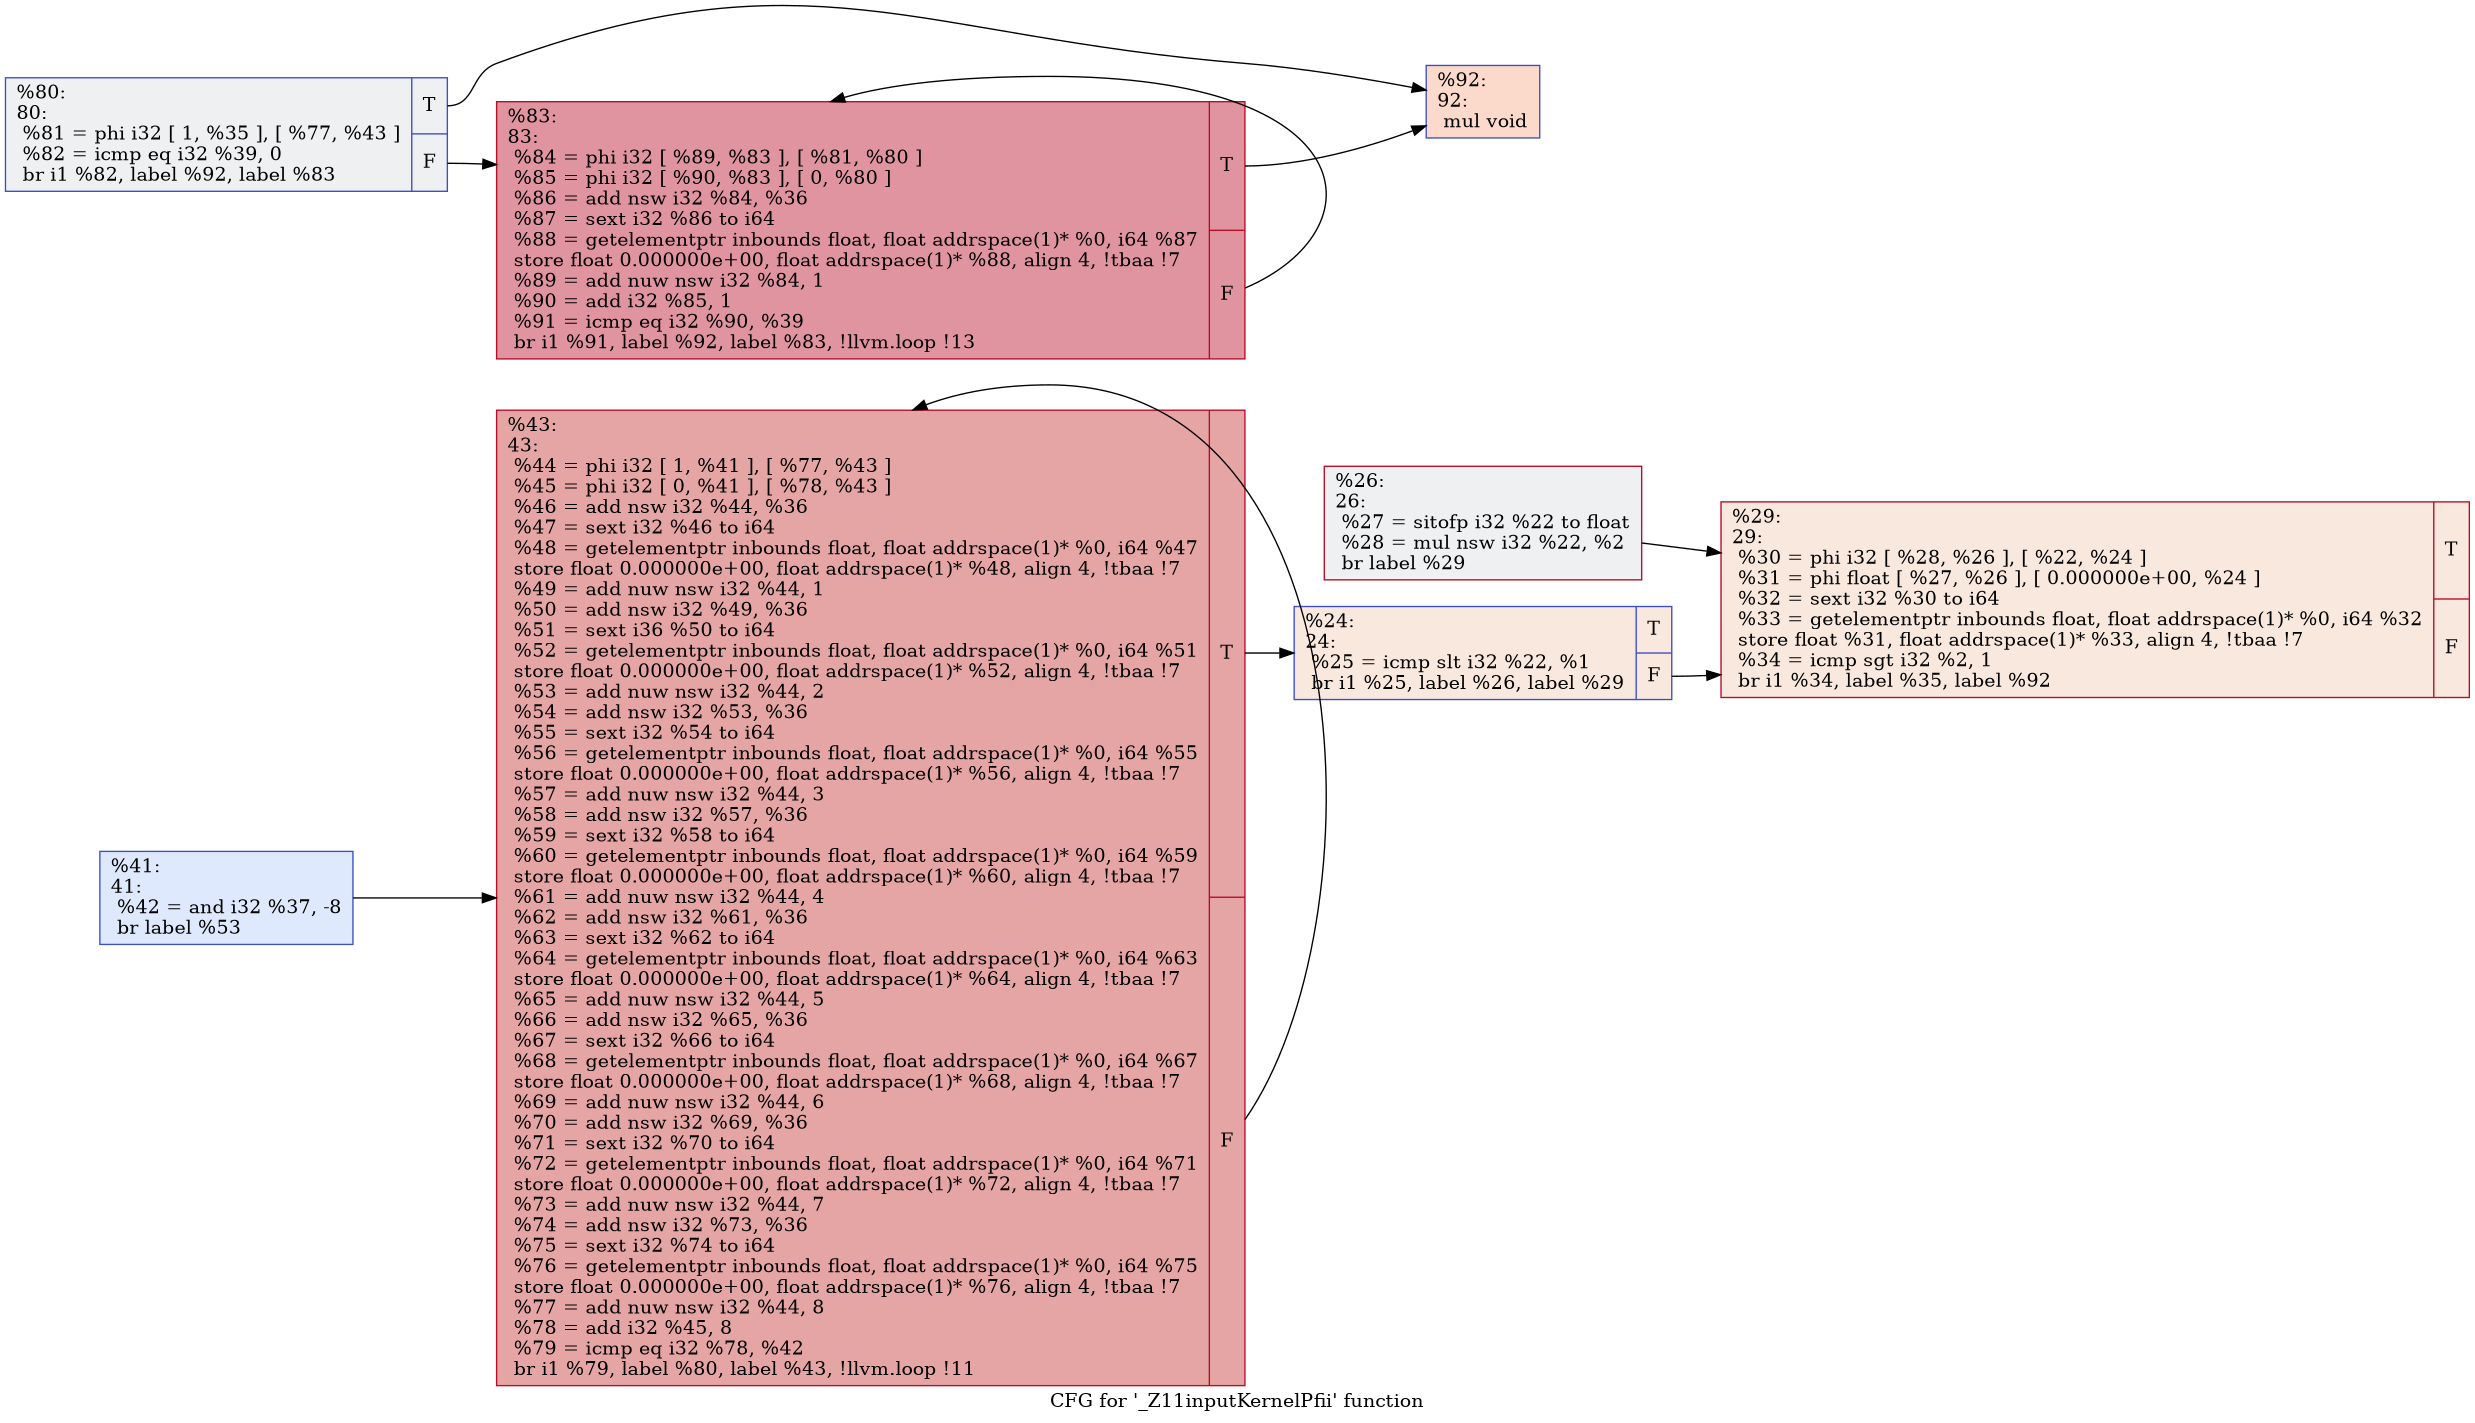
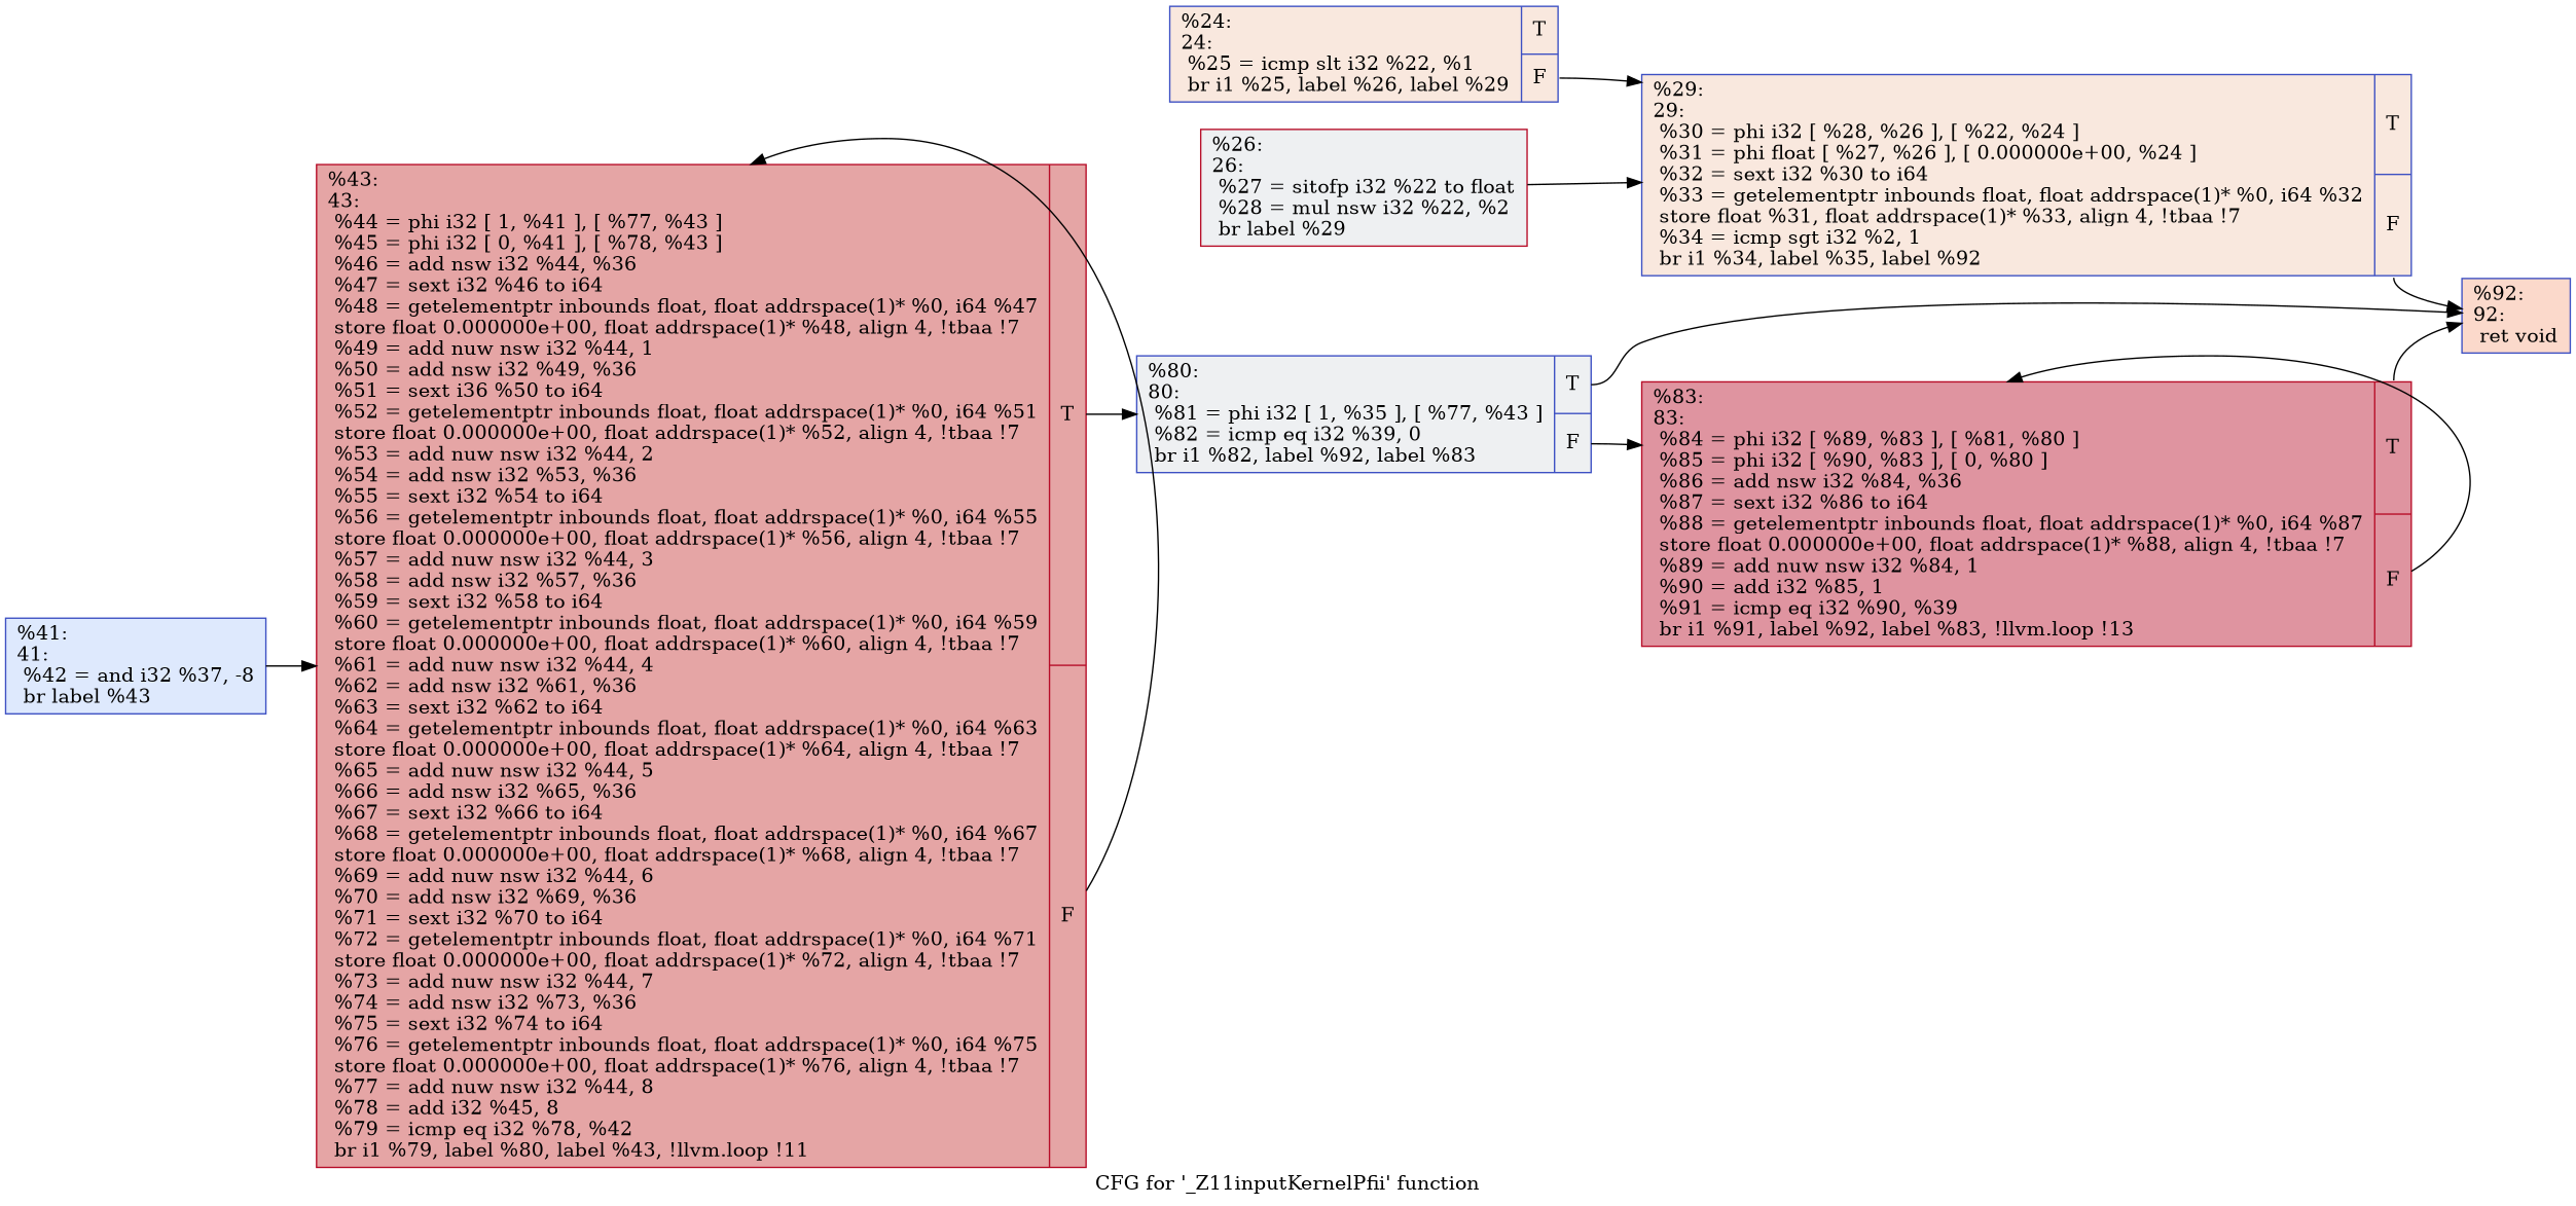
  digraph {
    label="CFG for '_Z11inputKernelPfii' function"
    rankdir=LR
    node [color="#3d50c3ff" fillcolor="#f2cab570" shape=record style=filled]
    edge [tailport=s1]
    n1 [label="{%24:\l24:                                               \l  %25 = icmp slt i32 %22, %1\l  br i1 %25, label %26, label %29\l|{<s0>T|<s1>F}}"]
-   n2 [color="#b70d28ff" label="{%29:\l29:                                               \l  %30 = phi i32 [ %28, %26 ], [ %22, %24 ]\l  %31 = phi float [ %27, %26 ], [ 0.000000e+00, %24 ]\l  %32 = sext i32 %30 to i64\l  %33 = getelementptr inbounds float, float addrspace(1)* %0, i64 %32\l  store float %31, float addrspace(1)* %33, align 4, !tbaa !7\l  %34 = icmp sgt i32 %2, 1\l  br i1 %34, label %35, label %92\l|{<s0>T|<s1>F}}"]
-   n3 [fillcolor="#f7a88970" label="{%92:\l92:                                               \l  mul void\l}"]
+   n2 [label="{%29:\l29:                                               \l  %30 = phi i32 [ %28, %26 ], [ %22, %24 ]\l  %31 = phi float [ %27, %26 ], [ 0.000000e+00, %24 ]\l  %32 = sext i32 %30 to i64\l  %33 = getelementptr inbounds float, float addrspace(1)* %0, i64 %32\l  store float %31, float addrspace(1)* %33, align 4, !tbaa !7\l  %34 = icmp sgt i32 %2, 1\l  br i1 %34, label %35, label %92\l|{<s0>T|<s1>F}}"]
+   n3 [fillcolor="#f7a88970" label="{%92:\l92:                                               \l  ret void\l}"]
    n4 [color="#b70d28ff" fillcolor="#d9dce170" label="{%26:\l26:                                               \l  %27 = sitofp i32 %22 to float\l  %28 = mul nsw i32 %22, %2\l  br label %29\l}"]
    n5 [fillcolor="#d9dce170" label="{%80:\l80:                                               \l  %81 = phi i32 [ 1, %35 ], [ %77, %43 ]\l  %82 = icmp eq i32 %39, 0\l  br i1 %82, label %92, label %83\l|{<s0>T|<s1>F}}"]
    n6 [color="#b70d28ff" fillcolor="#b70d2870" label="{%83:\l83:                                               \l  %84 = phi i32 [ %89, %83 ], [ %81, %80 ]\l  %85 = phi i32 [ %90, %83 ], [ 0, %80 ]\l  %86 = add nsw i32 %84, %36\l  %87 = sext i32 %86 to i64\l  %88 = getelementptr inbounds float, float addrspace(1)* %0, i64 %87\l  store float 0.000000e+00, float addrspace(1)* %88, align 4, !tbaa !7\l  %89 = add nuw nsw i32 %84, 1\l  %90 = add i32 %85, 1\l  %91 = icmp eq i32 %90, %39\l  br i1 %91, label %92, label %83, !llvm.loop !13\l|{<s0>T|<s1>F}}"]
-   n7 [fillcolor="#b5cdfa70" label="{%41:\l41:                                               \l  %42 = and i32 %37, -8\l  br label %53\l}"]
+   n7 [fillcolor="#b5cdfa70" label="{%41:\l41:                                               \l  %42 = and i32 %37, -8\l  br label %43\l}"]
    n8 [color="#b70d28ff" fillcolor="#c5333470" label="{%43:\l43:                                               \l  %44 = phi i32 [ 1, %41 ], [ %77, %43 ]\l  %45 = phi i32 [ 0, %41 ], [ %78, %43 ]\l  %46 = add nsw i32 %44, %36\l  %47 = sext i32 %46 to i64\l  %48 = getelementptr inbounds float, float addrspace(1)* %0, i64 %47\l  store float 0.000000e+00, float addrspace(1)* %48, align 4, !tbaa !7\l  %49 = add nuw nsw i32 %44, 1\l  %50 = add nsw i32 %49, %36\l  %51 = sext i36 %50 to i64\l  %52 = getelementptr inbounds float, float addrspace(1)* %0, i64 %51\l  store float 0.000000e+00, float addrspace(1)* %52, align 4, !tbaa !7\l  %53 = add nuw nsw i32 %44, 2\l  %54 = add nsw i32 %53, %36\l  %55 = sext i32 %54 to i64\l  %56 = getelementptr inbounds float, float addrspace(1)* %0, i64 %55\l  store float 0.000000e+00, float addrspace(1)* %56, align 4, !tbaa !7\l  %57 = add nuw nsw i32 %44, 3\l  %58 = add nsw i32 %57, %36\l  %59 = sext i32 %58 to i64\l  %60 = getelementptr inbounds float, float addrspace(1)* %0, i64 %59\l  store float 0.000000e+00, float addrspace(1)* %60, align 4, !tbaa !7\l  %61 = add nuw nsw i32 %44, 4\l  %62 = add nsw i32 %61, %36\l  %63 = sext i32 %62 to i64\l  %64 = getelementptr inbounds float, float addrspace(1)* %0, i64 %63\l  store float 0.000000e+00, float addrspace(1)* %64, align 4, !tbaa !7\l  %65 = add nuw nsw i32 %44, 5\l  %66 = add nsw i32 %65, %36\l  %67 = sext i32 %66 to i64\l  %68 = getelementptr inbounds float, float addrspace(1)* %0, i64 %67\l  store float 0.000000e+00, float addrspace(1)* %68, align 4, !tbaa !7\l  %69 = add nuw nsw i32 %44, 6\l  %70 = add nsw i32 %69, %36\l  %71 = sext i32 %70 to i64\l  %72 = getelementptr inbounds float, float addrspace(1)* %0, i64 %71\l  store float 0.000000e+00, float addrspace(1)* %72, align 4, !tbaa !7\l  %73 = add nuw nsw i32 %44, 7\l  %74 = add nsw i32 %73, %36\l  %75 = sext i32 %74 to i64\l  %76 = getelementptr inbounds float, float addrspace(1)* %0, i64 %75\l  store float 0.000000e+00, float addrspace(1)* %76, align 4, !tbaa !7\l  %77 = add nuw nsw i32 %44, 8\l  %78 = add i32 %45, 8\l  %79 = icmp eq i32 %78, %42\l  br i1 %79, label %80, label %43, !llvm.loop !11\l|{<s0>T|<s1>F}}"]
    n1 -> n2
+   n2 -> n3
    n4 -> n2 [tailport=s0]
    n5 -> n3 [tailport=s0]
    n5 -> n6
    n6 -> n3 [tailport=s0]
    n6 -> n6
    n7 -> n8 [tailport=s0]
-   n8 -> n1 [tailport=s0]
+   n8 -> n5 [tailport=s0]
    n8 -> n8
  }
